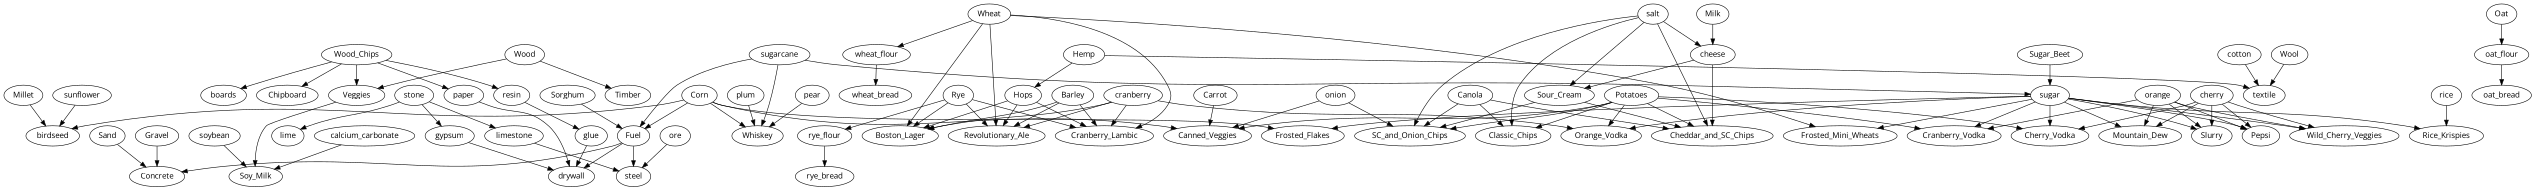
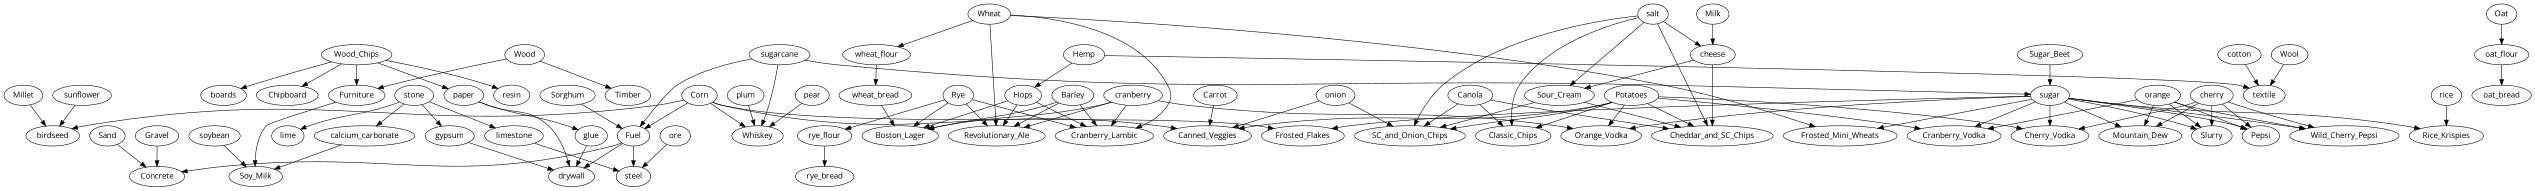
  digraph {
    fontname="Open Sans"
    rankdir=TB
    node [fontname="Open Sans"]
    edge [fontname="Open Sans"]
    Millet
    birdseed
    sunflower
    Corn
    Fuel
    Frosted_Flakes
    Whiskey
    Canned_Veggies
    Concrete
    drywall
    steel
    Wheat
    wheat_flour
    Boston_Lager
    Revolutionary_Ale
    Cranberry_Lambic
    Frosted_Mini_Wheats
    wheat_bread
    Rye
    rye_flour
    rye_bread
    Oat
    oat_flour
    oat_bread
    Sugar_Beet
    sugar
    Rice_Krispies
    Pepsi
-   Wild_Cherry_Pepsi [label=Wild_Cherry_Veggies]
+   Wild_Cherry_Pepsi
    Mountain_Dew
    Slurry
    Cherry_Vodka
    Orange_Vodka
    Cranberry_Vodka
    sugarcane
    Hemp
    Hops
    textile
    Sand
    Gravel
    Wood_Chips
    paper
    resin
    boards
    Chipboard
-   Furniture [label=Veggies]
+   Furniture
    glue
    Soy_Milk
    Barley
    cranberry
    rice
    Potatoes
    Classic_Chips
    Cheddar_and_SC_Chips
    SC_and_Onion_Chips
    Canola
    salt
    cheese
    Sour_Cream
    onion
    gypsum
    cherry
    orange
    cotton
    Wool
    soybean
    calcium_carbonate
    Sorghum
    Milk
    stone
    lime
    limestone
    pear
    plum
    ore
    Wood
    Timber
    Carrot
    Millet -> birdseed
    sunflower -> birdseed
    Corn -> birdseed
    Corn -> Fuel
    Corn -> Frosted_Flakes
    Corn -> Whiskey
    Corn -> Canned_Veggies
    Fuel -> Concrete
    Fuel -> drywall
    Fuel -> steel
    Wheat -> wheat_flour
-   Wheat -> Boston_Lager
+   wheat_bread -> Boston_Lager
    Wheat -> Revolutionary_Ale
    Wheat -> Cranberry_Lambic
    Wheat -> Frosted_Mini_Wheats
    wheat_flour -> wheat_bread
    Rye -> Boston_Lager
    Rye -> Revolutionary_Ale
    Rye -> Cranberry_Lambic
    Rye -> rye_flour
    rye_flour -> rye_bread
    Oat -> oat_flour
    oat_flour -> oat_bread
    Sugar_Beet -> sugar
    sugar -> Frosted_Flakes
    sugar -> Frosted_Mini_Wheats
    sugar -> Rice_Krispies
    sugar -> Pepsi
    sugar -> Wild_Cherry_Pepsi
    sugar -> Mountain_Dew
    sugar -> Slurry
    sugar -> Cherry_Vodka
    sugar -> Orange_Vodka
    sugar -> Cranberry_Vodka
    sugarcane -> Fuel
    sugarcane -> Whiskey
    sugarcane -> sugar
    Hemp -> Hops
    Hemp -> textile
    Hops -> Boston_Lager
    Hops -> Revolutionary_Ale
    Hops -> Cranberry_Lambic
    Sand -> Concrete
    Gravel -> Concrete
    Wood_Chips -> paper
    Wood_Chips -> resin
    Wood_Chips -> boards
    Wood_Chips -> Chipboard
    Wood_Chips -> Furniture
    paper -> drywall
-   resin -> glue
+   paper -> glue
    Furniture -> Soy_Milk
    glue -> drywall
    Barley -> Boston_Lager
    Barley -> Revolutionary_Ale
    Barley -> Cranberry_Lambic
    cranberry -> Boston_Lager
    cranberry -> Revolutionary_Ale
    cranberry -> Cranberry_Lambic
    cranberry -> Orange_Vodka
    rice -> Rice_Krispies
    Potatoes -> Canned_Veggies
    Potatoes -> Cherry_Vodka
    Potatoes -> Orange_Vodka
    Potatoes -> Cranberry_Vodka
    Potatoes -> Classic_Chips
    Potatoes -> Cheddar_and_SC_Chips
    Potatoes -> SC_and_Onion_Chips
    Canola -> Classic_Chips
    Canola -> Cheddar_and_SC_Chips
    Canola -> SC_and_Onion_Chips
    salt -> Classic_Chips
    salt -> Cheddar_and_SC_Chips
    salt -> SC_and_Onion_Chips
    salt -> cheese
    salt -> Sour_Cream
    cheese -> Cheddar_and_SC_Chips
    cheese -> Sour_Cream
    Sour_Cream -> Cheddar_and_SC_Chips
    Sour_Cream -> SC_and_Onion_Chips
    onion -> Canned_Veggies
    onion -> SC_and_Onion_Chips
    gypsum -> drywall
    cherry -> Pepsi
    cherry -> Wild_Cherry_Pepsi
    cherry -> Mountain_Dew
    cherry -> Slurry
    cherry -> Cherry_Vodka
    orange -> Pepsi
    orange -> Wild_Cherry_Pepsi
    orange -> Mountain_Dew
    orange -> Slurry
    orange -> Cranberry_Vodka
    cotton -> textile
    Wool -> textile
    soybean -> Soy_Milk
    calcium_carbonate -> Soy_Milk
    Sorghum -> Fuel
    Milk -> cheese
    stone -> gypsum
+   stone -> calcium_carbonate
    stone -> lime
    stone -> limestone
    limestone -> steel
    pear -> Whiskey
    plum -> Whiskey
    ore -> steel
    Wood -> Furniture
    Wood -> Timber
    Carrot -> Canned_Veggies
  }
